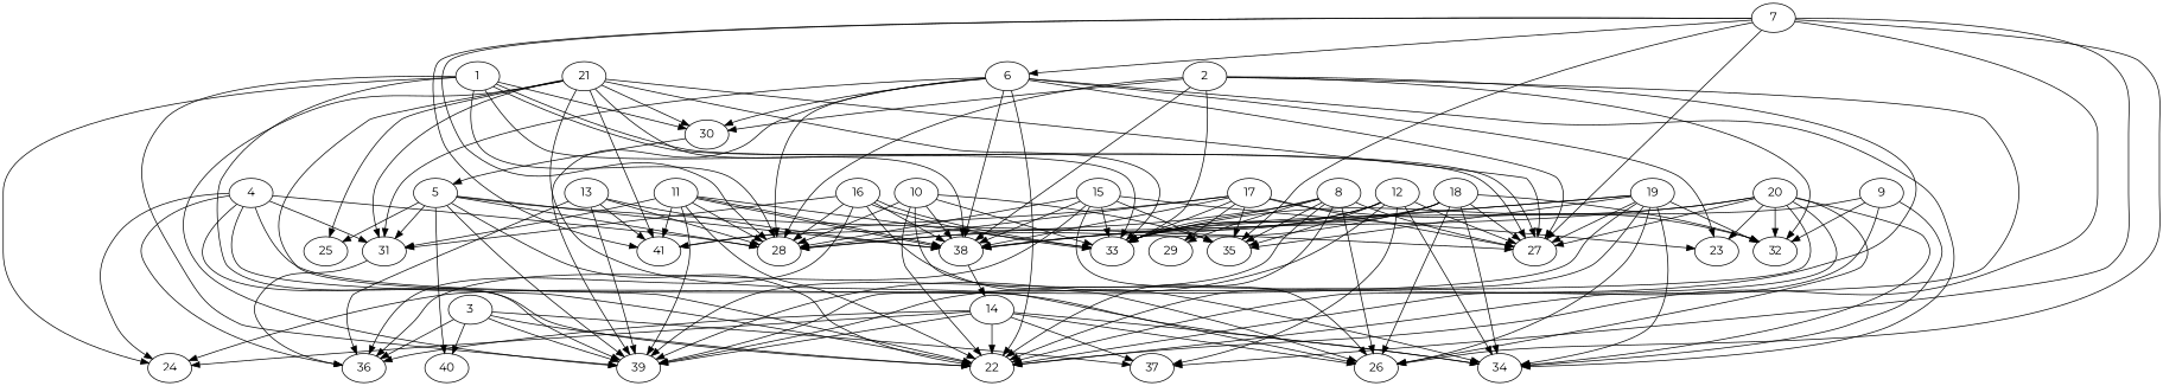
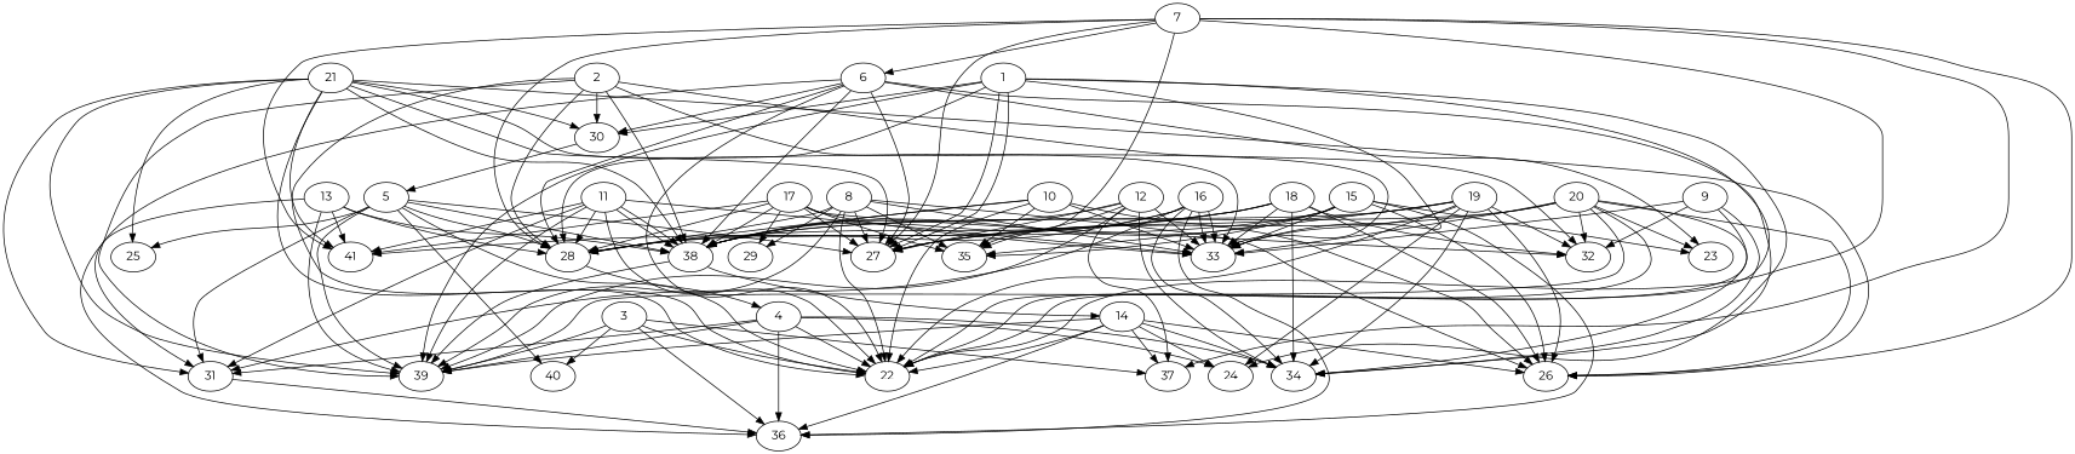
  digraph {
    fontname=Montserrat
    node [alpha=0.03 fontname=Montserrat]
    edge [fontname=Montserrat]
    1 [alpha=0.10 expect_size=6967443587072000000000]
    22 [expect_size=4290845866762825728]
    24 [alpha=0.12 expect_size=328722805487773632]
    27 [expect_size=658560912517798528]
    28 [alpha=0.14 expect_size=94232622285285490688]
    30 [alpha=0.14 expect_size=4503776860140321374208]
    33 [alpha=0.14 expect_size=96855420782621072]
    39 [alpha=0.01 expect_size=112463048104191459328]
    5 [alpha=0.12 expect_size=270957553565348896]
    36 [alpha=0.06 expect_size=2689657791560434176]
    2 [alpha=0.02 expect_size=1399253205049777408]
    32 [expect_size=11523731509254363136]
    38 [alpha=0.13 expect_size=74092752899509328]
    14 [alpha=0.09 expect_size=188399205993696224]
    3 [expect_size=2031993414641499392]
    37 [alpha=0.13 expect_size=179219374710651355136]
    40 [expect_size=3859889837003878400]
    4 [alpha=0.12 expect_size=1300753255654376865792]
    31 [alpha=0.05 expect_size=5788727290903511]
    34 [alpha=0.01 expect_size=7224937888578663350272]
    25 [alpha=0.14 expect_size=753547540692615296]
    6 [expect_size=64393768224404400]
    23 [alpha=0.14 expect_size=14444462000560612]
    7 [alpha=0.11 expect_size=4491818172857777651712]
    26 [alpha=0.09 expect_size=984866515102800]
    35 [alpha=0.05 expect_size=16125673127623488]
    41 [expect_size=2549282662922944774144]
    8 [alpha=0.12 expect_size=15591815713939274072064]
    29 [alpha=0.05 expect_size=8397670958522169294848]
    9 [alpha=0.14 expect_size=444516356174832064]
    10 [alpha=0.20 expect_size=2252703715941868800]
    11 [alpha=0.07 expect_size=2196700085868766]
    12 [alpha=0.12 expect_size=2713269041621200896]
    13 [alpha=0.06 expect_size=1790901387845461760]
    15 [alpha=0.11 expect_size=5785475451360812990464]
    16 [alpha=0.14 expect_size=23149443138846696]
    17 [alpha=0.04 expect_size=1970243145330076672]
    18 [alpha=0.11 expect_size=3749079236282446512128]
    19 [alpha=0.19 expect_size=1408799114847402752]
    20 [alpha=0.02 expect_size=8657106506651260928]
    21 [alpha=0.11 expect_size=5332880005459074048]
    1 -> 22
    1 -> 24
    1 -> 27
    1 -> 27
    1 -> 28
    1 -> 30
    1 -> 33
    1 -> 39
    30 -> 5
    5 -> 22
    5 -> 27
    5 -> 28
    5 -> 39
    5 -> 38
    5 -> 40
    5 -> 31
    5 -> 25
    2 -> 22
    2 -> 28
    2 -> 30
    2 -> 33
    2 -> 39
    2 -> 32
    2 -> 38
    38 -> 14
    14 -> 22
    14 -> 24
    14 -> 39
    14 -> 36
    14 -> 37
    14 -> 34
    14 -> 26
    3 -> 22
    3 -> 39
    3 -> 36
    3 -> 37
    3 -> 40
    4 -> 22
    4 -> 24
-   4 -> 28
+   28 -> 4
    4 -> 39
    4 -> 36
    4 -> 31
    4 -> 34
    31 -> 36
    6 -> 22
    6 -> 27
    6 -> 28
    6 -> 30
-   6 -> 39
+   38 -> 39
    6 -> 38
    6 -> 31
    6 -> 34
    6 -> 23
    7 -> 22
    7 -> 27
    7 -> 28
    7 -> 37
    7 -> 6
    7 -> 26
    7 -> 35
    7 -> 41
    8 -> 22
    8 -> 27
    8 -> 28
    8 -> 33
    8 -> 39
    8 -> 26
    8 -> 35
    8 -> 29
    9 -> 22
    9 -> 33
    9 -> 32
    9 -> 34
    10 -> 22
    10 -> 28
    10 -> 33
    10 -> 38
    10 -> 26
    10 -> 35
    11 -> 22
    11 -> 28
    11 -> 33
    11 -> 39
    11 -> 38
    11 -> 38
    11 -> 31
    11 -> 41
    12 -> 27
    12 -> 33
    12 -> 39
    12 -> 38
    12 -> 37
    12 -> 34
    12 -> 35
    13 -> 28
    13 -> 39
    13 -> 36
    13 -> 38
    13 -> 41
    15 -> 28
    15 -> 33
    15 -> 36
    15 -> 38
    15 -> 23
    15 -> 26
    15 -> 35
    16 -> 28
    16 -> 33
    16 -> 33
    16 -> 36
    16 -> 38
    16 -> 31
    16 -> 34
    17 -> 27
    17 -> 28
    17 -> 33
    17 -> 32
    17 -> 38
    17 -> 35
    17 -> 41
    17 -> 29
    18 -> 27
    18 -> 28
    18 -> 33
    18 -> 32
    18 -> 34
    18 -> 26
    18 -> 41
    19 -> 22
    19 -> 24
    19 -> 27
    19 -> 33
    19 -> 32
    19 -> 38
    19 -> 34
    19 -> 26
    19 -> 35
    20 -> 22
    20 -> 27
    20 -> 33
    20 -> 39
    20 -> 32
    20 -> 38
    20 -> 34
    20 -> 23
    20 -> 26
    21 -> 22
    21 -> 27
    21 -> 30
    21 -> 33
    21 -> 39
    21 -> 38
    21 -> 31
    21 -> 25
    21 -> 26
    21 -> 41
  }
